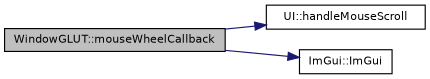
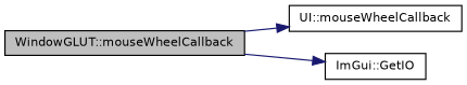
  digraph {
    rankdir=LR
    node [color=black fillcolor=white fontname=Helvetica fontsize=10 shape=record style=filled]
    edge [color=midnightblue fontname=Helvetica fontsize=10 labelfontname=Helvetica labelfontsize=10 style=solid]
    n1 [fillcolor=grey75 fontcolor=black height=0.2 label="WindowGLUT::mouseWheelCallback" width=0.4]
-   n2 [height=0.2 label="UI::handleMouseScroll" width=0.4]
-   n3 [height=0.2 label="ImGui::ImGui" width=0.4]
+   n2 [height=0.2 label="UI::mouseWheelCallback" width=0.4]
+   n3 [height=0.2 label="ImGui::GetIO" width=0.4]
    n1 -> n2
    n1 -> n3
  }
